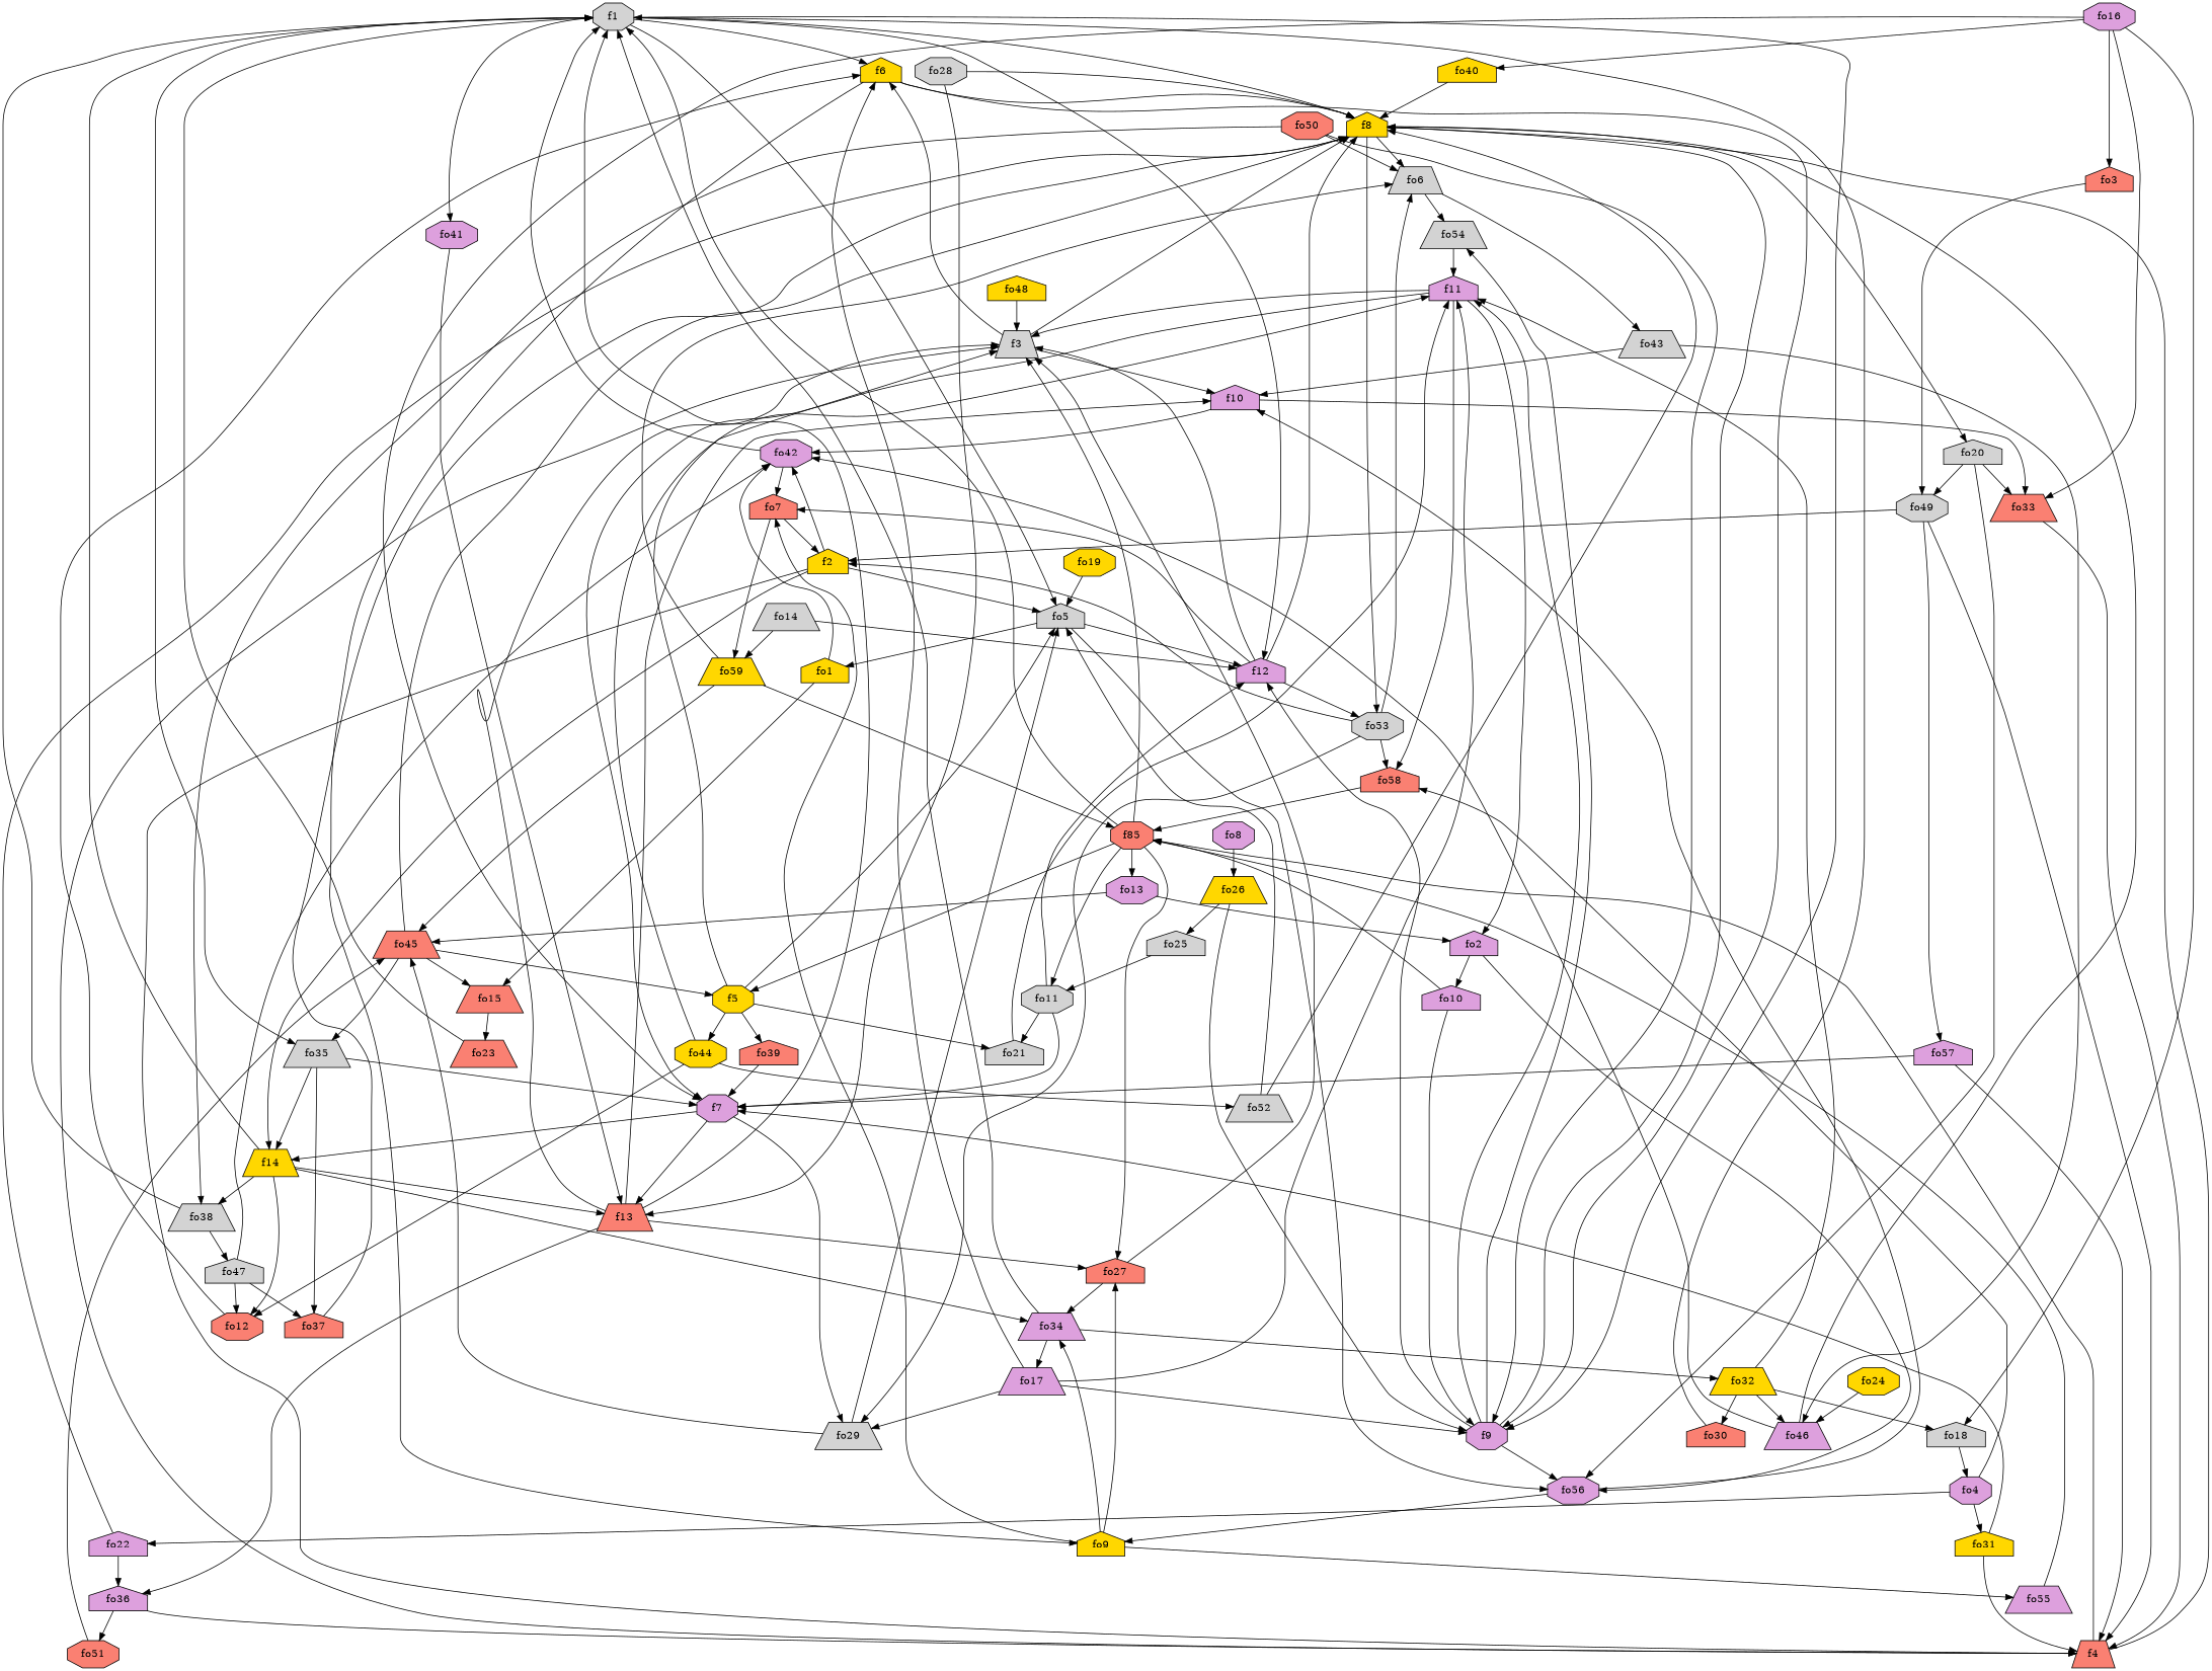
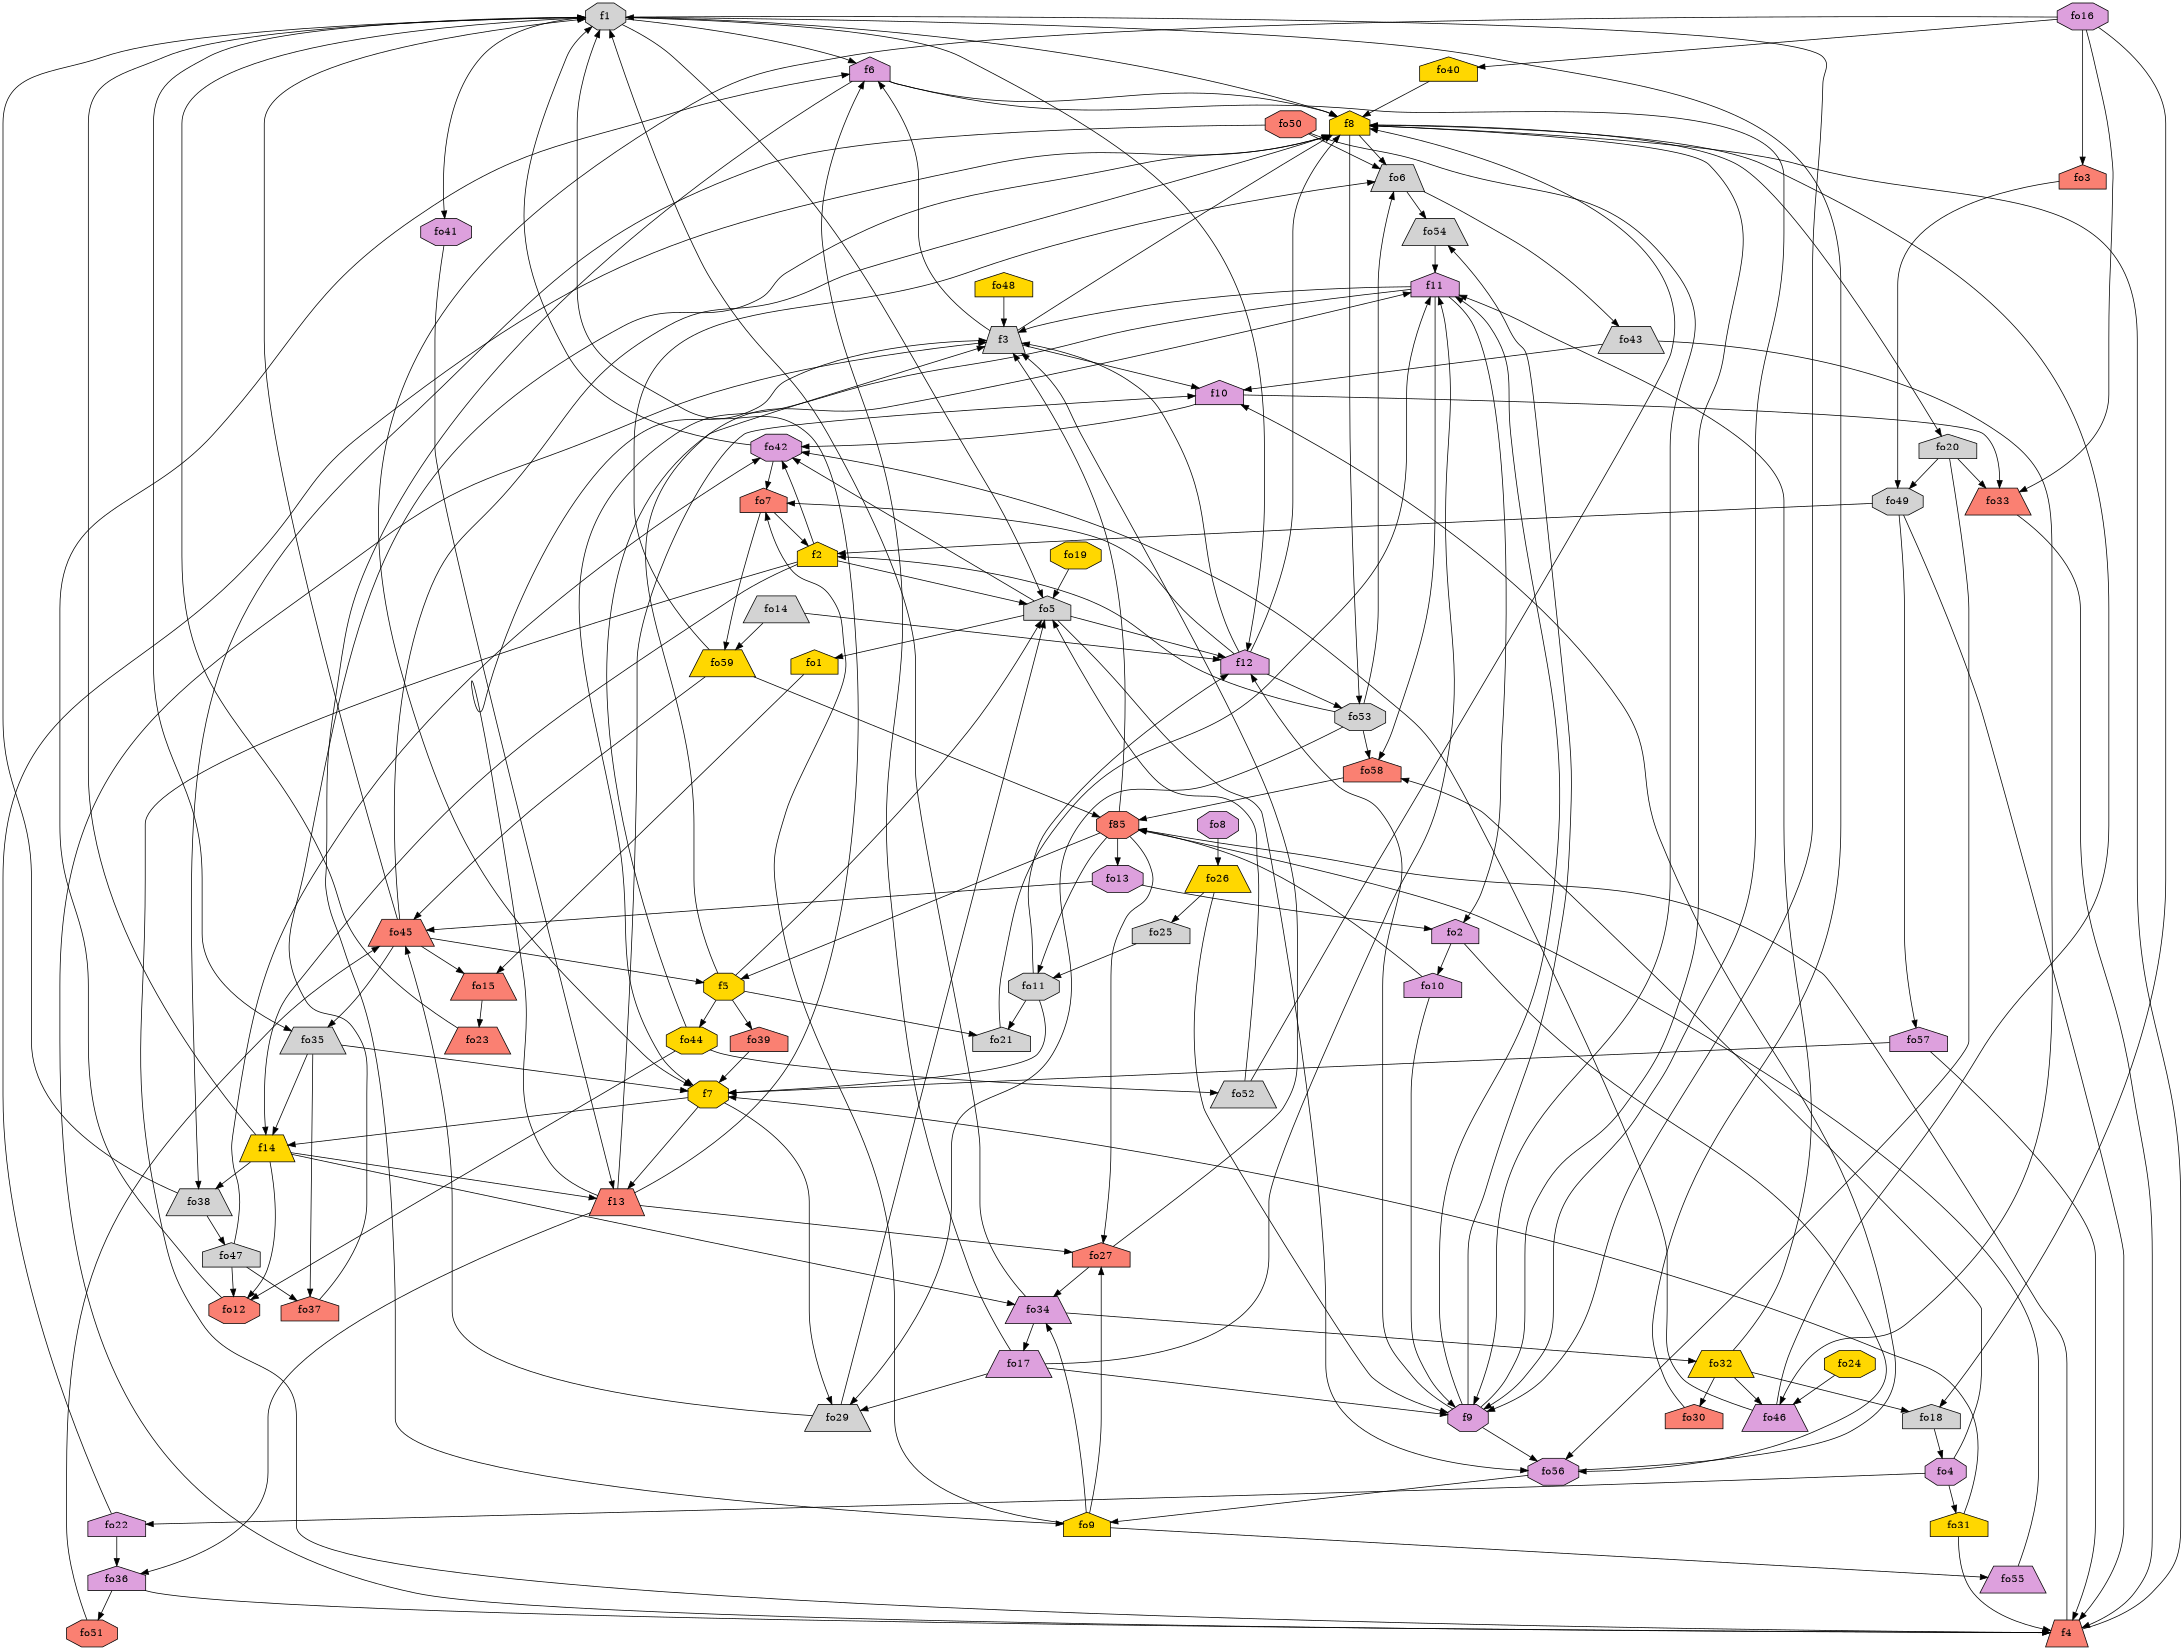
  strict digraph {
    node [fillcolor=plum shape=house style=filled]
    edge [weight=2]
    f1 [fillcolor=lightgrey shape=octagon]
-   f6 [fillcolor=gold]
+   f6
    f8 [fillcolor=gold]
    f9 [shape=octagon]
    f12
    fo5 [fillcolor=lightgrey]
    fo35 [fillcolor=lightgrey shape=trapezium]
    fo41 [shape=octagon]
    fo9 [fillcolor=gold]
    fo6 [fillcolor=lightgrey shape=trapezium]
    fo20 [fillcolor=lightgrey]
    fo53 [fillcolor=lightgrey shape=octagon]
    f11
    fo54 [fillcolor=lightgrey shape=trapezium]
    fo56 [shape=octagon]
    f3 [fillcolor=lightgrey shape=trapezium]
    fo7 [fillcolor=salmon]
    fo1 [fillcolor=gold]
    f14 [fillcolor=gold shape=trapezium]
-   f7 [shape=octagon]
+   f7 [fillcolor=gold shape=octagon]
    fo37 [fillcolor=salmon]
    f13 [fillcolor=salmon shape=trapezium]
    f2 [fillcolor=gold]
    f4 [fillcolor=salmon shape=trapezium]
    fo42 [shape=octagon]
    n26 [fillcolor=salmon label=f85 shape=octagon]
    fo12 [fillcolor=salmon shape=octagon]
    fo34 [shape=trapezium]
    fo38 [fillcolor=lightgrey shape=trapezium]
    f10
    fo33 [fillcolor=salmon shape=trapezium]
    f5 [fillcolor=gold shape=octagon]
    fo27 [fillcolor=salmon]
    fo11 [fillcolor=lightgrey shape=octagon]
    fo13 [shape=octagon]
    fo21 [fillcolor=lightgrey]
    fo39 [fillcolor=salmon]
    fo44 [fillcolor=gold shape=octagon]
    fo52 [fillcolor=lightgrey shape=trapezium]
    fo55 [shape=trapezium]
    fo29 [fillcolor=lightgrey shape=trapezium]
    fo36
    fo45 [fillcolor=salmon shape=trapezium]
    fo43 [fillcolor=lightgrey shape=trapezium]
    fo49 [fillcolor=lightgrey shape=octagon]
    fo58 [fillcolor=salmon]
    fo2
    fo10
    fo59 [fillcolor=gold shape=trapezium]
    fo51 [fillcolor=salmon shape=octagon]
    fo17 [shape=trapezium]
    fo32 [fillcolor=gold shape=trapezium]
    fo47 [fillcolor=lightgrey]
    fo15 [fillcolor=salmon shape=trapezium]
    fo23 [fillcolor=salmon shape=trapezium]
    fo3 [fillcolor=salmon]
    fo57
    fo4 [shape=octagon]
    fo22
    fo31 [fillcolor=gold]
    fo46 [shape=trapezium]
    fo8 [shape=octagon]
    fo26 [fillcolor=gold shape=trapezium]
    fo25 [fillcolor=lightgrey]
    fo14 [fillcolor=lightgrey shape=trapezium]
    fo16 [shape=octagon]
    fo18 [fillcolor=lightgrey]
    fo40 [fillcolor=gold]
    fo19 [fillcolor=gold shape=octagon]
    fo24 [fillcolor=gold shape=octagon]
-   fo28 [fillcolor=lightgrey shape=octagon]
    fo30 [fillcolor=salmon]
    fo48 [fillcolor=gold]
    fo50 [fillcolor=salmon shape=octagon]
    f1 -> f6
    f1 -> f8
    f1 -> f9
    f1 -> f12
    f1 -> fo5
    f1 -> fo35
    f1 -> fo41
    f6 -> f8
    f6 -> f9
    f6 -> fo9
    f8 -> fo6
    f8 -> fo20
    f8 -> fo53
    f9 -> f8
    f9 -> f12
    f9 -> f11
    f9 -> fo54
    f9 -> fo56
    f12 -> f8
    f12 -> fo53
    f12 -> f3
    f12 -> fo7
    fo5 -> f12
    fo5 -> fo56
    fo5 -> fo1
    fo35 -> f14
    fo35 -> f7
    fo35 -> fo37
    fo41 -> f13
    fo9 -> fo7
    fo9 -> fo34
    fo9 -> fo27
    fo9 -> fo55
    fo6 -> fo54
    fo6 -> fo43
    fo20 -> fo56
    fo20 -> fo33
    fo20 -> fo49
    fo53 -> fo6
    fo53 -> f2
    fo53 -> fo29
    fo53 -> fo58
    f11 -> f3
    f11 -> f7
    f11 -> fo58
    f11 -> fo2
    fo54 -> f11
    fo56 -> fo9
    fo56 -> f10
    f3 -> f6
    f3 -> f8
    f3 -> f10
    fo7 -> f2
    fo7 -> fo59
-   fo1 -> fo42
+   fo5 -> fo42
    fo1 -> fo15
    f14 -> f1
    f14 -> f13
    f14 -> fo12
    f14 -> fo34
    f14 -> fo38
    f7 -> f14
    f7 -> f13
    f7 -> fo29
    fo37 -> f8
    f13 -> f1
    f13 -> f3
    f13 -> f10
    f13 -> fo27
    f13 -> fo36
    f2 -> fo5
    f2 -> f14
    f2 -> f4
    f2 -> fo42
    f4 -> f8
    f4 -> f3
    f4 -> n26
    fo42 -> f1
    fo42 -> fo7
-   n26 -> f1
+   fo45 -> f1
    n26 -> f3
    n26 -> f5
    n26 -> fo27
    n26 -> fo11
    n26 -> fo13
    fo12 -> f6
    fo34 -> f1
    fo34 -> fo17
    fo34 -> fo32
    fo38 -> f1
    fo38 -> fo47
    f10 -> fo42
    f10 -> fo33
    fo33 -> f4
    f5 -> fo5
    f5 -> f3
    f5 -> fo21
    f5 -> fo39
    f5 -> fo44
    fo27 -> f3
    fo27 -> fo34
    fo11 -> f12
    fo11 -> f7
    fo11 -> fo21
    fo13 -> fo45
    fo13 -> fo2
    fo21 -> f11
    fo39 -> f7
    fo44 -> f11
    fo44 -> fo12
    fo44 -> fo52
    fo52 -> f8
    fo52 -> fo5
    fo55 -> n26
    fo29 -> fo5
    fo29 -> fo45
    fo36 -> f4
    fo36 -> fo51
    fo45 -> f8
    fo45 -> fo35
    fo45 -> f5
    fo45 -> fo15
    fo43 -> f10
    fo43 -> fo46
    fo49 -> f2
    fo49 -> f4
    fo49 -> fo57
    fo58 -> n26
    fo2 -> fo56
    fo2 -> fo10
    fo10 -> f9
    fo10 -> n26
    fo59 -> fo6
    fo59 -> n26
    fo59 -> fo45
    fo51 -> fo45
    fo17 -> f6
    fo17 -> f9
    fo17 -> f11
    fo17 -> fo29
    fo32 -> f11
    fo32 -> fo46
    fo32 -> fo18
    fo32 -> fo30
    fo47 -> fo37
    fo47 -> fo42
    fo47 -> fo12
    fo15 -> fo23
    fo23 -> f1
    fo3 -> fo49
    fo57 -> f7
    fo57 -> f4
    fo4 -> fo58
    fo4 -> fo22
    fo4 -> fo31
    fo22 -> f8
    fo22 -> fo36
    fo31 -> f7
    fo31 -> f4
    fo46 -> f8
    fo46 -> fo42
    fo8 -> fo26
    fo26 -> f9
    fo26 -> fo25
    fo25 -> fo11
    fo14 -> f12
    fo14 -> fo59
    fo16 -> f7
    fo16 -> fo33
    fo16 -> fo3
    fo16 -> fo18
    fo16 -> fo40
    fo18 -> fo4
    fo40 -> f8
    fo19 -> fo5
    fo24 -> fo46
-   fo28 -> f8
-   fo28 -> f13
    fo30 -> f1
    fo48 -> f3
    fo50 -> f9
    fo50 -> fo6
    fo50 -> fo38
  }
